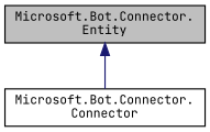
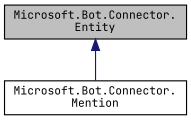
  digraph {
    fontname="JetBrains Mono"
    node [color=black fontname="JetBrains Mono" fontsize=10 shape=record style=filled]
    n1 [fillcolor=grey75 fontcolor=black height=0.2 label="Microsoft.Bot.Connector.\lEntity" width=0.4]
-   n2 [fillcolor=white height=0.2 label="Microsoft.Bot.Connector.\lConnector" width=0.4]
+   n2 [fillcolor=white height=0.2 label="Microsoft.Bot.Connector.\lMention" width=0.4]
    n1 -> n2 [color=midnightblue dir=back fontname="JetBrains Mono" fontsize=10 labelfontname=Helvetica labelfontsize=10 style=solid]
  }
